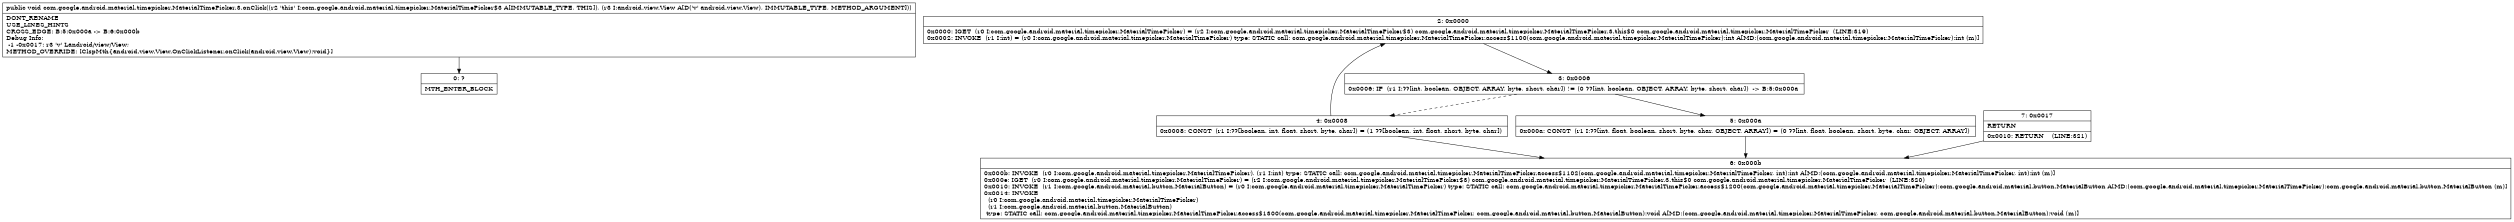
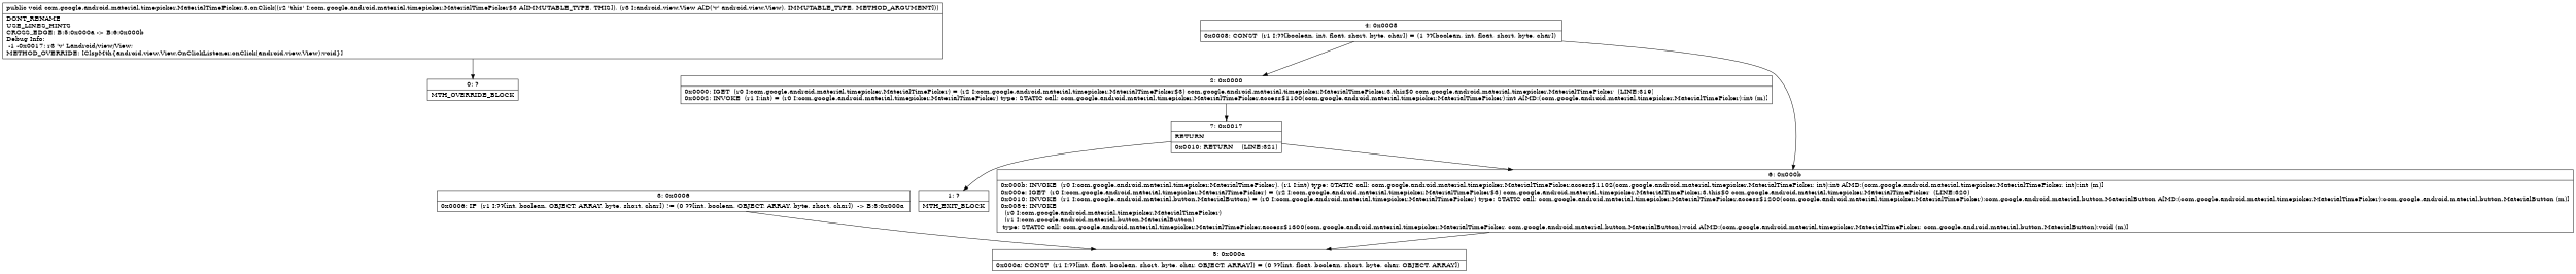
  digraph {
    node [shape=record]
-   n1 [label="{0\:\ ?|MTH_ENTER_BLOCK\l}"]
+   n1 [label="{0\:\ ?|MTH_OVERRIDE_BLOCK\l}"]
    n2 [label="{2\:\ 0x0000|0x0000: IGET  (r0 I:com.google.android.material.timepicker.MaterialTimePicker) = (r2 I:com.google.android.material.timepicker.MaterialTimePicker$3) com.google.android.material.timepicker.MaterialTimePicker.3.this$0 com.google.android.material.timepicker.MaterialTimePicker  (LINE:319)\l0x0002: INVOKE  (r1 I:int) = (r0 I:com.google.android.material.timepicker.MaterialTimePicker) type: STATIC call: com.google.android.material.timepicker.MaterialTimePicker.access$1100(com.google.android.material.timepicker.MaterialTimePicker):int A[MD:(com.google.android.material.timepicker.MaterialTimePicker):int (m)]\l}"]
    n3 [label="{3\:\ 0x0006|0x0006: IF  (r1 I:??[int, boolean, OBJECT, ARRAY, byte, short, char]) != (0 ??[int, boolean, OBJECT, ARRAY, byte, short, char])  \-\> B:5:0x000a \l}"]
    n4 [label="{4\:\ 0x0008|0x0008: CONST  (r1 I:??[boolean, int, float, short, byte, char]) = (1 ??[boolean, int, float, short, byte, char]) \l}"]
    n5 [label="{5\:\ 0x000a|0x000a: CONST  (r1 I:??[int, float, boolean, short, byte, char, OBJECT, ARRAY]) = (0 ??[int, float, boolean, short, byte, char, OBJECT, ARRAY]) \l}"]
-   n6 [label="{6\:\ 0x000b|0x000b: INVOKE  (r0 I:com.google.android.material.timepicker.MaterialTimePicker), (r1 I:int) type: STATIC call: com.google.android.material.timepicker.MaterialTimePicker.access$1102(com.google.android.material.timepicker.MaterialTimePicker, int):int A[MD:(com.google.android.material.timepicker.MaterialTimePicker, int):int (m)]\l0x000e: IGET  (r0 I:com.google.android.material.timepicker.MaterialTimePicker) = (r2 I:com.google.android.material.timepicker.MaterialTimePicker$3) com.google.android.material.timepicker.MaterialTimePicker.3.this$0 com.google.android.material.timepicker.MaterialTimePicker  (LINE:320)\l0x0010: INVOKE  (r1 I:com.google.android.material.button.MaterialButton) = (r0 I:com.google.android.material.timepicker.MaterialTimePicker) type: STATIC call: com.google.android.material.timepicker.MaterialTimePicker.access$1200(com.google.android.material.timepicker.MaterialTimePicker):com.google.android.material.button.MaterialButton A[MD:(com.google.android.material.timepicker.MaterialTimePicker):com.google.android.material.button.MaterialButton (m)]\l0x0014: INVOKE  \l  (r0 I:com.google.android.material.timepicker.MaterialTimePicker)\l  (r1 I:com.google.android.material.button.MaterialButton)\l type: STATIC call: com.google.android.material.timepicker.MaterialTimePicker.access$1300(com.google.android.material.timepicker.MaterialTimePicker, com.google.android.material.button.MaterialButton):void A[MD:(com.google.android.material.timepicker.MaterialTimePicker, com.google.android.material.button.MaterialButton):void (m)]\l}"]
+   n6 [label="{6\:\ 0x000b|0x000b: INVOKE  (r0 I:com.google.android.material.timepicker.MaterialTimePicker), (r1 I:int) type: STATIC call: com.google.android.material.timepicker.MaterialTimePicker.access$1102(com.google.android.material.timepicker.MaterialTimePicker, int):int A[MD:(com.google.android.material.timepicker.MaterialTimePicker, int):int (m)]\l0x000e: IGET  (r0 I:com.google.android.material.timepicker.MaterialTimePicker) = (r2 I:com.google.android.material.timepicker.MaterialTimePicker$3) com.google.android.material.timepicker.MaterialTimePicker.3.this$0 com.google.android.material.timepicker.MaterialTimePicker  (LINE:320)\l0x0010: INVOKE  (r1 I:com.google.android.material.button.MaterialButton) = (r0 I:com.google.android.material.timepicker.MaterialTimePicker) type: STATIC call: com.google.android.material.timepicker.MaterialTimePicker.access$1200(com.google.android.material.timepicker.MaterialTimePicker):com.google.android.material.button.MaterialButton A[MD:(com.google.android.material.timepicker.MaterialTimePicker):com.google.android.material.button.MaterialButton (m)]\l0x0054: INVOKE  \l  (r0 I:com.google.android.material.timepicker.MaterialTimePicker)\l  (r1 I:com.google.android.material.button.MaterialButton)\l type: STATIC call: com.google.android.material.timepicker.MaterialTimePicker.access$1300(com.google.android.material.timepicker.MaterialTimePicker, com.google.android.material.button.MaterialButton):void A[MD:(com.google.android.material.timepicker.MaterialTimePicker, com.google.android.material.button.MaterialButton):void (m)]\l}"]
    n7 [label="{7\:\ 0x0017|RETURN\l|0x0010: RETURN    (LINE:321)\l}"]
+   n8 [label="{1\:\ ?|MTH_EXIT_BLOCK\l}"]
    n9 [label="{public void com.google.android.material.timepicker.MaterialTimePicker.3.onClick((r2 'this' I:com.google.android.material.timepicker.MaterialTimePicker$3 A[IMMUTABLE_TYPE, THIS]), (r3 I:android.view.View A[D('v' android.view.View), IMMUTABLE_TYPE, METHOD_ARGUMENT]))  | DONT_RENAME\lUSE_LINES_HINTS\lCROSS_EDGE: B:5:0x000a \-\> B:6:0x000b\lDebug Info:\l  \-1 \-0x0017: r3 'v' Landroid\/view\/View;\lMETHOD_OVERRIDE: [ClspMth\{android.view.View.OnClickListener.onClick(android.view.View):void\}]\l}"]
-   n2 -> n3
-   n3 -> n4 [style=dashed]
+   n2 -> n7
    n3 -> n5
    n4 -> n2
    n4 -> n6
-   n5 -> n6
+   n6 -> n5
    n7 -> n6
+   n7 -> n8
    n9 -> n1
  }
